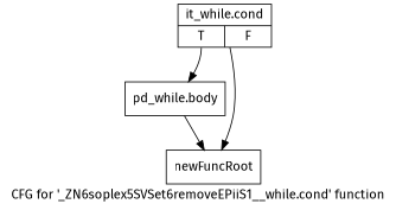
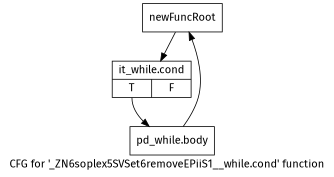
  digraph {
    fontname="Fira Sans"
    label="CFG for '_ZN6soplex5SVSet6removeEPiiS1__while.cond' function"
    node [fontname="Fira Sans" shape=record]
    edge [fontname="Fira Sans"]
    n1 [label="{newFuncRoot}"]
    n2 [label="{it_while.cond|{<s0>T|<s1>F}}"]
    n3 [label="{pd_while.body}"]
-   n2 -> n1
+   n1 -> n2
    n2 -> n3 [tailport=s0]
    n3 -> n1
  }
